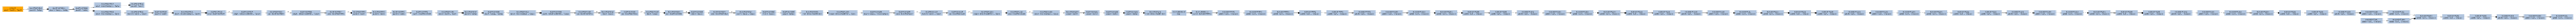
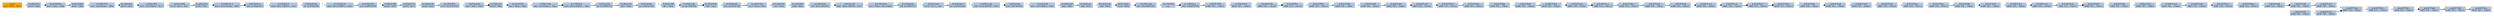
  digraph {
    fontname="Source Code Pro"
    rankdir=LR
    node [color=lightsteelblue fillcolor=lightsteelblue fontname="Source Code Pro" shape=rectangle style=filled]
    edge [arrowhead=onormal color="#000000" fontname="Source Code Pro" style=bold]
    n1 [color=lightgrey fillcolor=orange label="start\nmovl %edi, %edi"]
    n2 [label="0x4f3479b3\npushl %ebp"]
    n3 [label="0x4f3479b4\nmovl %esp, %ebp"]
    n4 [label="0x4f3479b6\npushl %ebx"]
    n5 [label="0x4f3479b7\nmovl 0x8(%ebp), %ebx"]
    n6 [label="0x4f3479ba\npushl %esi"]
    n7 [label="0x4f3479bb\nmovl 0xc(%ebp), %esi"]
    n8 [label="0x4f3479be\ntestl %esi, %esi"]
    n9 [label="0x4f3479c0\npushl %edi"]
    n10 [label="0x4f3479c1\nmovl 0x10(%ebp), %edi"]
    n11 [label="0x4f3479c4\njne 0x4f3479cf"]
    n12 [label="0x4f3479cf\ncmpl $0x1<UINT8>, %esi"]
    n13 [label="0x4f3479d2\nje 0x4f3479d9"]
    n14 [label="0x4f3479d4\ncmpl $0x2<UINT8>, %esi"]
    n15 [label="0x4f3479d7\njne 0x4f3479fb"]
    n16 [label="0x4f3479fb\npushl %edi"]
    n17 [label="0x4f3479fc\npushl %esi"]
    n18 [label="0x4f3479fd\npushl %ebx"]
    n19 [label="0x4f3479fe\ncall 0x4f347335"]
    n20 [label="0x4f347335\nmovl %edi, %edi"]
    n21 [label="0x4f347337\npushl %ebp"]
    n22 [label="0x4f347338\nmovl %esp, %ebp"]
    n23 [label="0x4f34733a\nmovl 0xc(%ebp), %eax"]
    n24 [label="0x4f34733d\nsubl $0x0<UINT8>, %eax"]
    n25 [label="0x4f347340\nje 0x4f347374"]
    n26 [label="0x4f347342\ndecl %eax"]
    n27 [label="0x4f347343\nje 0x4f347361"]
    n28 [label="0x4f347345\ndecl %eax"]
    n29 [label="0x4f347346\nje 0x4f347356"]
    n30 [label="0x4f347348\ndecl %eax"]
    n31 [label="0x4f347349\njne 0x4f347382"]
    n32 [label="0x4f347382\nxorl %eax, %eax"]
    n33 [label="0x4f347384\nincl %eax"]
    n34 [label="0x4f347385\npopl %ebp"]
    n35 [label="0x4f347386\nret $0xc<UINT16>"]
    n36 [label="0x4f347a03\ncmpl $0x1<UINT8>, %esi"]
    n37 [label="0x4f347a06\nmovl %eax, 0xc(%ebp)"]
    n38 [label="0x4f347a09\njne 0x4f347a17"]
    n39 [label="0x4f347a17\ntestl %esi, %esi"]
    n40 [label="0x4f347a19\nje 0x4f347a20"]
    n41 [label="0x4f347a1b\ncmpl $0x3<UINT8>, %esi"]
    n42 [label="0x4f347a1e\njne 0x4f347a46"]
    n43 [label="0x4f347a46\nmovl 0xc(%ebp), %eax"]
    n44 [label="0x4f347a49\npopl %edi"]
    n45 [label="0x4f347a4a\npopl %esi"]
    n46 [label="0x4f347a4b\npopl %ebx"]
    n47 [label="0x4f347a4c\npopl %ebp"]
    n48 [label="0x4f347a4d\nret $0xc<UINT16>"]
    n49 [label="0x7c8000c0\nnop "]
    n50 [label="0x7c8000c1\ncall 0x63d7f9f4"]
    n51 [label="0x63d7f9f4\naddb %al, (%eax)"]
    n52 [label="0x63d7f9f6\naddb %al, (%eax)"]
    n53 [label="0x63d7f9f8\naddb %al, (%eax)"]
    n54 [label="0x93d7f9fa\naddb %al, (%eax)"]
    n55 [label="0x63d7f9fc\naddb %al, (%eax)"]
    n56 [label="0x63d7f9fe\naddb %al, (%eax)"]
    n57 [label="0x63d7fa00\naddb %al, (%eax)"]
    n58 [label="0x63d7fa02\naddb %al, (%eax)"]
    n59 [label="0x63d7fa04\naddb %al, (%eax)"]
    n60 [label="0x63d7fa06\naddb %al, (%eax)"]
    n61 [label="0x63d7fa08\naddb %al, (%eax)"]
    n62 [label="0x63d7fa0a\naddb %al, (%eax)"]
    n63 [label="0x63d7fa0c\naddb %al, (%eax)"]
    n64 [label="0x63d7fa0e\naddb %al, (%eax)"]
    n65 [label="0x63d7fa10\naddb %al, (%eax)"]
    n66 [label="0x63d7fa12\naddb %al, (%eax)"]
    n67 [label="0x63d7fa14\naddb %al, (%eax)"]
    n68 [label="0x63d7fa16\naddb %al, (%eax)"]
    n69 [label="0x63d7fa18\naddb %al, (%eax)"]
    n70 [label="0x63d7fa1a\naddb %al, (%eax)"]
    n71 [label="0x63d7fa1c\naddb %al, (%eax)"]
    n72 [label="0x63d7fa1e\naddb %al, (%eax)"]
    n73 [label="0x63d7fa20\naddb %al, (%eax)"]
    n74 [label="0x63d7fa22\naddb %al, (%eax)"]
    n75 [label="0x63d7fa24\naddb %al, (%eax)"]
    n76 [label="0x63d7fa26\naddb %al, (%eax)"]
    n77 [label="0x63d7fa28\naddb %al, (%eax)"]
    n78 [label="0x63d7fa2a\naddb %al, (%eax)"]
    n79 [label="0x63d7fa2c\naddb %al, (%eax)"]
    n80 [label="0x63d7fa2e\naddb %al, (%eax)"]
    n81 [label="0x63d7fa30\naddb %al, (%eax)"]
    n82 [label="0x63d7fa32\naddb %al, (%eax)"]
    n83 [label="0x63d7fa34\naddb %al, (%eax)"]
    n84 [label="0x63d7fa36\naddb %al, (%eax)"]
    n85 [label="0x63d7fa38\naddb %al, (%eax)"]
    n86 [label="0x63d7fa3a\naddb %al, (%eax)"]
    n87 [label="0x63d7fa3c\naddb %al, (%eax)"]
    n88 [label="0x63d7fa3e\naddb %al, (%eax)"]
    n89 [label="0x63d7fa40\naddb %al, (%eax)"]
    n90 [label="0x63d7fa42\naddb %al, (%eax)"]
    n91 [label="0x63d7fa44\naddb %al, (%eax)"]
    n92 [label="0x63d7fa46\naddb %al, (%eax)"]
    n93 [label="0x63d7fa48\naddb %al, (%eax)"]
    n94 [label="0x63d7fa4a\naddb %al, (%eax)"]
    n95 [label="0x63d7fa50\naddb %al, (%eax)"]
    n96 [label="0x63d7fa4c\naddb %al, (%eax)"]
    n97 [label="0x63d7fa4e\naddb %al, (%eax)"]
    n98 [label="0x63d7fa52\naddb %al, (%eax)"]
    n99 [label="0x63d7fa54\naddb %al, (%eax)"]
    n100 [label="0x63d7fa56\naddb %al, (%eax)"]
    n101 [label="0x63d7fa58\naddb %al, (%eax)"]
    n102 [label="0x63d7fa5a\naddb %al, (%eax)"]
    n1 -> n2 [arrowhead=odot style=dashed]
    n2 -> n3 [arrowhead=box style=dashed]
    n3 -> n4
    n4 -> n5 [style=dashed]
    n5 -> n6 [arrowhead=box style=dotted]
-   n4 -> n7 [arrowhead=box style=dotted]
+   n6 -> n7 [arrowhead=box style=dotted]
    n7 -> n8 [style=dotted]
    n8 -> n9
    n9 -> n10 [arrowhead=box style=dashed]
    n10 -> n11 [arrowhead=box]
    n11 -> n12 [arrowhead=odot label=T style=dashed]
    n12 -> n13 [arrowhead=odot style=dotted]
    n13 -> n14 [label=F style=dotted]
    n14 -> n15 [arrowhead=odot]
    n15 -> n16 [arrowhead=box label=T style=dotted]
    n16 -> n17
    n17 -> n18 [style=dashed]
    n18 -> n19
    n19 -> n20 [style=dotted]
    n20 -> n21 [arrowhead=box]
    n21 -> n22 [arrowhead=box style=dotted]
    n22 -> n23 [style=dashed]
    n23 -> n24 [arrowhead=box]
    n24 -> n25 [arrowhead=odot]
    n25 -> n26 [label=F]
    n26 -> n27
    n27 -> n28 [arrowhead=odot label=F style=dotted]
    n28 -> n29 [arrowhead=box style=dashed]
    n29 -> n30 [arrowhead=box label=F]
    n30 -> n31 [style=dotted]
    n31 -> n32 [label=T]
    n32 -> n33 [style=dotted]
    n33 -> n34 [arrowhead=odot style=dashed]
    n34 -> n35 [style=dotted]
    n35 -> n36 [arrowhead=box style=dotted]
    n36 -> n37 [style=dotted]
    n37 -> n38 [arrowhead=odot]
    n38 -> n39 [arrowhead=odot label=T style=dotted]
    n39 -> n40
    n40 -> n41 [label=F style=dotted]
    n41 -> n42 [arrowhead=box style=dotted]
    n42 -> n43 [arrowhead=odot label=T style=dashed]
    n43 -> n44 [style=dotted]
    n44 -> n45
    n45 -> n46 [arrowhead=odot style=dotted]
    n46 -> n47 [arrowhead=box style=dotted]
    n47 -> n48 [arrowhead=box style=dashed]
    n48 -> n49 [style=dotted]
    n49 -> n50 [arrowhead=box]
    n50 -> n51
    n51 -> n52 [arrowhead=odot style=dotted]
    n52 -> n53 [arrowhead=odot style=dotted]
    n53 -> n54 [arrowhead=box]
    n54 -> n55 [style=dashed]
    n55 -> n56
    n56 -> n57 [style=dotted]
    n57 -> n58
    n58 -> n59 [arrowhead=box style=dotted]
    n59 -> n60 [arrowhead=box style=dashed]
    n60 -> n61 [arrowhead=odot]
    n61 -> n62 [style=dashed]
    n62 -> n63 [style=dotted]
    n63 -> n64
    n64 -> n65 [arrowhead=box style=dashed]
    n65 -> n66 [arrowhead=box]
    n66 -> n67 [arrowhead=odot]
    n67 -> n68
    n68 -> n69 [arrowhead=odot]
    n69 -> n70 [arrowhead=box style=dotted]
    n70 -> n71 [arrowhead=box style=dashed]
    n71 -> n72 [arrowhead=box]
    n72 -> n73 [arrowhead=box]
    n73 -> n74 [style=dashed]
    n74 -> n75 [arrowhead=box style=dotted]
    n75 -> n76 [arrowhead=odot style=dotted]
    n76 -> n77 [arrowhead=odot style=dashed]
    n77 -> n78 [style=dashed]
    n78 -> n79 [style=dotted]
    n79 -> n80 [arrowhead=odot]
    n80 -> n81 [arrowhead=box style=dashed]
    n81 -> n82 [arrowhead=odot style=dotted]
    n82 -> n83 [arrowhead=box style=dashed]
    n83 -> n84
    n84 -> n85 [arrowhead=box]
    n85 -> n86 [arrowhead=odot style=dotted]
    n86 -> n87 [arrowhead=odot style=dotted]
    n87 -> n88 [arrowhead=odot style=dashed]
    n88 -> n89
    n89 -> n90 [arrowhead=box style=dashed]
    n90 -> n91 [style=dotted]
    n91 -> n92 [style=dashed]
    n92 -> n93 [arrowhead=box]
    n93 -> n94 [arrowhead=odot]
    n94 -> n95 [style=dotted]
    n95 -> n98 [style=dotted]
    n96 -> n97 [style=dotted]
    n97 -> n95 [arrowhead=box]
    n98 -> n99 [style=dotted]
    n99 -> n100 [arrowhead=box style=dashed]
    n100 -> n101 [arrowhead=odot]
    n101 -> n102
  }
